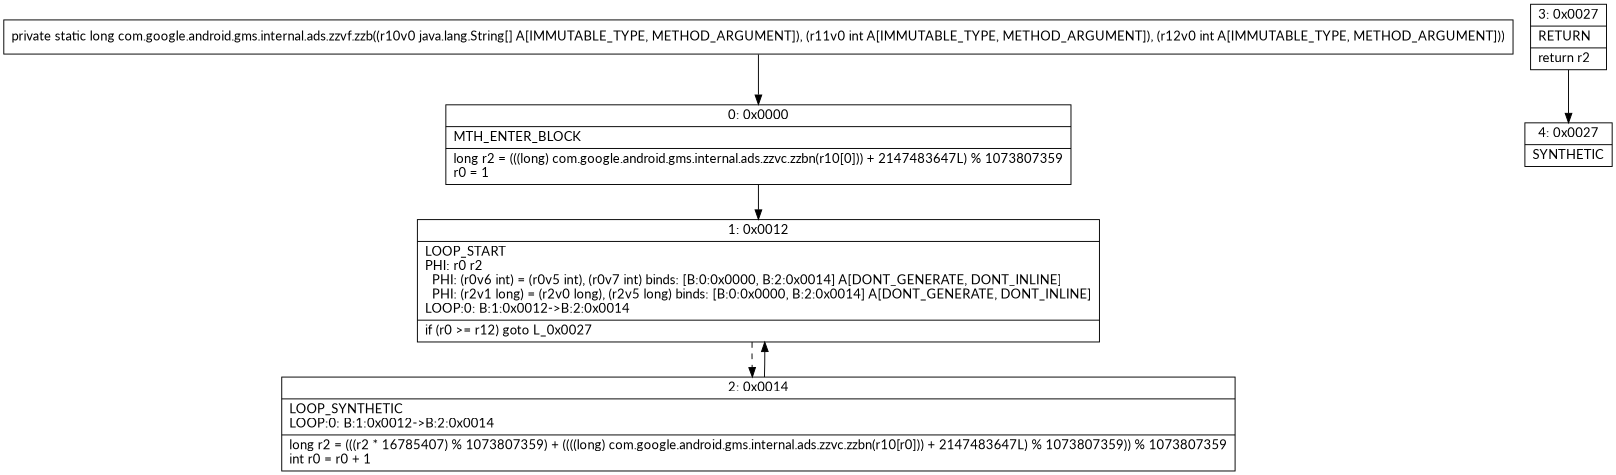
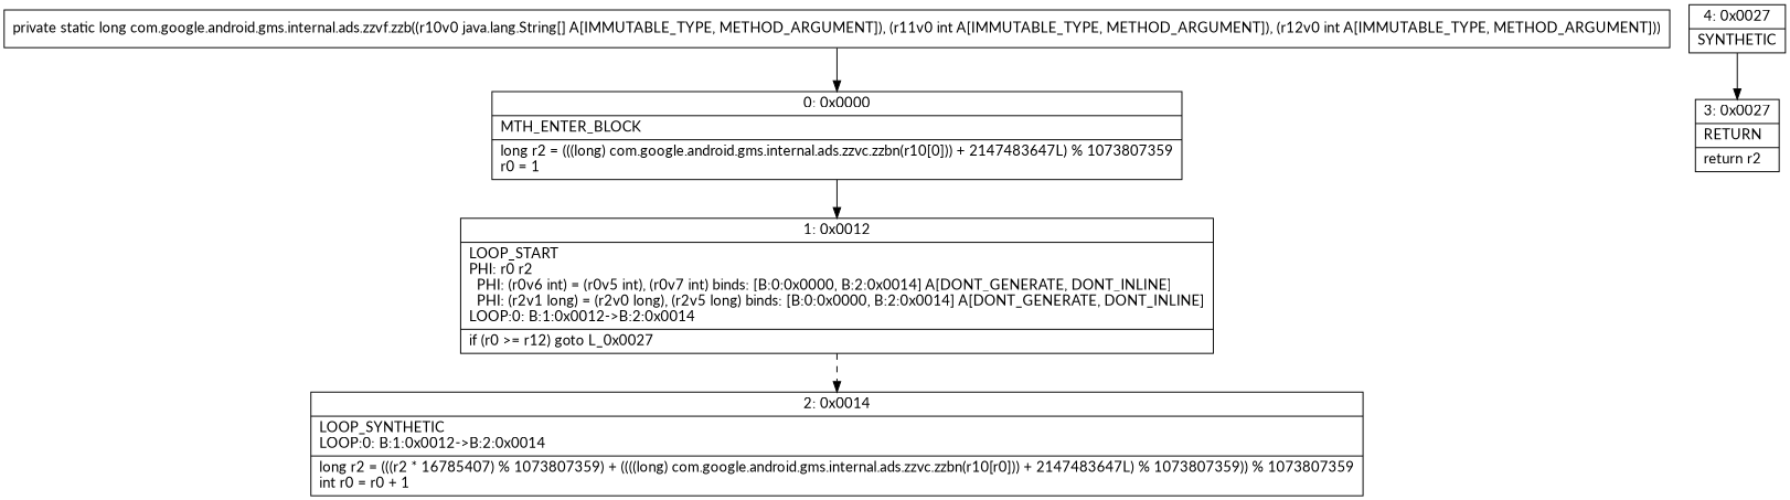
  digraph {
    fontname=Lato
    node [fontname=Lato shape=record]
    edge [fontname=Lato]
    n1 [label="{0\:\ 0x0000|MTH_ENTER_BLOCK\l|long r2 = (((long) com.google.android.gms.internal.ads.zzvc.zzbn(r10[0])) + 2147483647L) % 1073807359\lr0 = 1\l}"]
    n2 [label="{1\:\ 0x0012|LOOP_START\lPHI: r0 r2 \l  PHI: (r0v6 int) = (r0v5 int), (r0v7 int) binds: [B:0:0x0000, B:2:0x0014] A[DONT_GENERATE, DONT_INLINE]\l  PHI: (r2v1 long) = (r2v0 long), (r2v5 long) binds: [B:0:0x0000, B:2:0x0014] A[DONT_GENERATE, DONT_INLINE]\lLOOP:0: B:1:0x0012\-\>B:2:0x0014\l|if (r0 \>= r12) goto L_0x0027\l}"]
    n3 [label="{2\:\ 0x0014|LOOP_SYNTHETIC\lLOOP:0: B:1:0x0012\-\>B:2:0x0014\l|long r2 = (((r2 * 16785407) % 1073807359) + ((((long) com.google.android.gms.internal.ads.zzvc.zzbn(r10[r0])) + 2147483647L) % 1073807359)) % 1073807359\lint r0 = r0 + 1\l}"]
    n4 [label="{4\:\ 0x0027|SYNTHETIC\l}"]
    n5 [label="{3\:\ 0x0027|RETURN\l|return r2\l}"]
    n6 [label="{private static long com.google.android.gms.internal.ads.zzvf.zzb((r10v0 java.lang.String[] A[IMMUTABLE_TYPE, METHOD_ARGUMENT]), (r11v0 int A[IMMUTABLE_TYPE, METHOD_ARGUMENT]), (r12v0 int A[IMMUTABLE_TYPE, METHOD_ARGUMENT])) }"]
    n1 -> n2
    n2 -> n3 [style=dashed]
-   n3 -> n2
-   n5 -> n4
+   n4 -> n5
    n6 -> n1
  }
